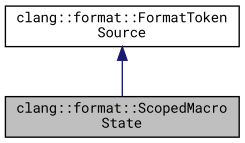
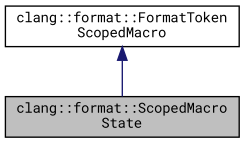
  digraph {
    fontname="Roboto Mono"
    node [color=black fontname="Roboto Mono" fontsize=10 shape=record]
    n1 [fillcolor=grey75 fontcolor=black height=0.2 label="clang::format::ScopedMacro\lState" style=filled width=0.4]
-   n2 [height=0.2 label="clang::format::FormatToken\lSource" width=0.4]
+   n2 [height=0.2 label="clang::format::FormatToken\lScopedMacro" width=0.4]
    n2 -> n1 [color=midnightblue dir=back fontname="Roboto Mono" fontsize=10 labelfontname=Helvetica labelfontsize=10 style=solid]
  }
